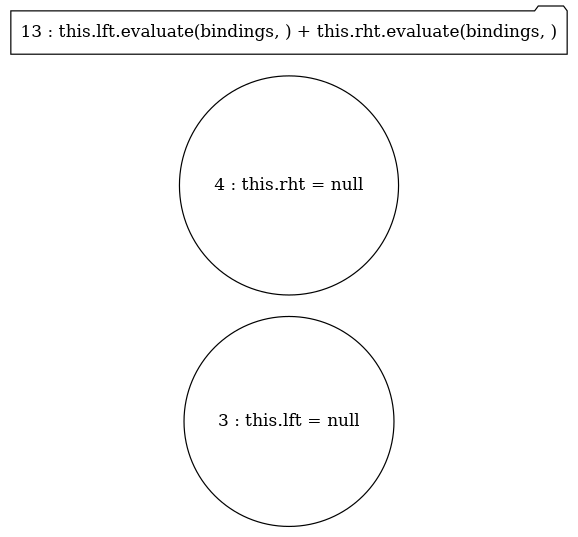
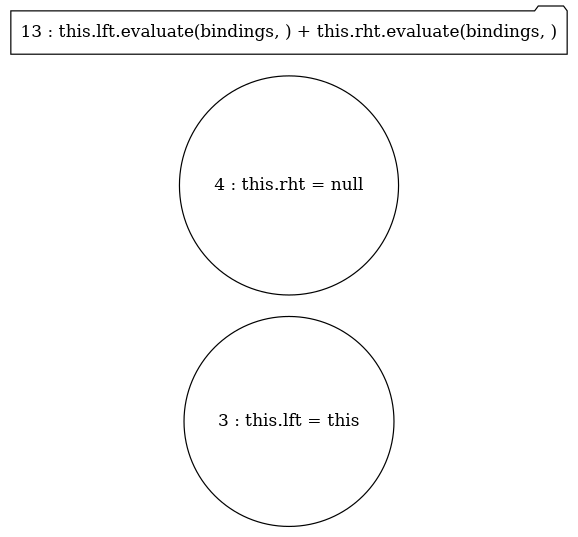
  digraph {
    rankdir=LR
    node [shape=circle]
-   "3 : this.lft = null"
+   "3 : this.lft = null" [label="3 : this.lft = this"]
    "4 : this.rht = null"
    "13 : this.lft.evaluate(bindings, ) + this.rht.evaluate(bindings, )" [shape=folder]
  }
